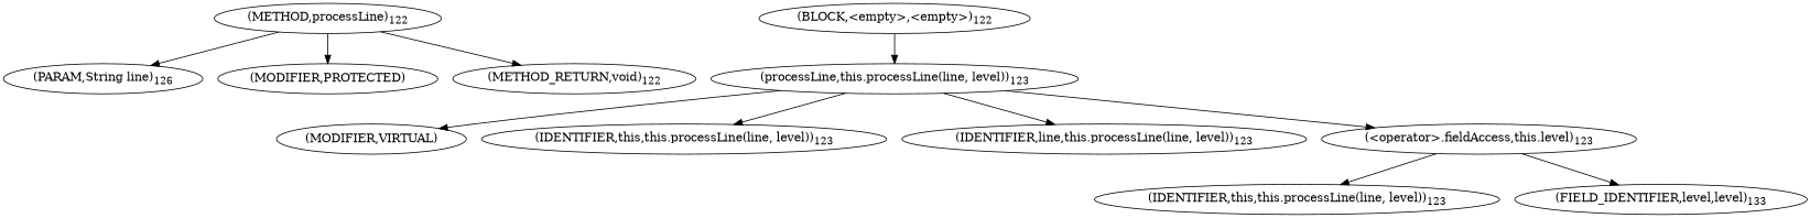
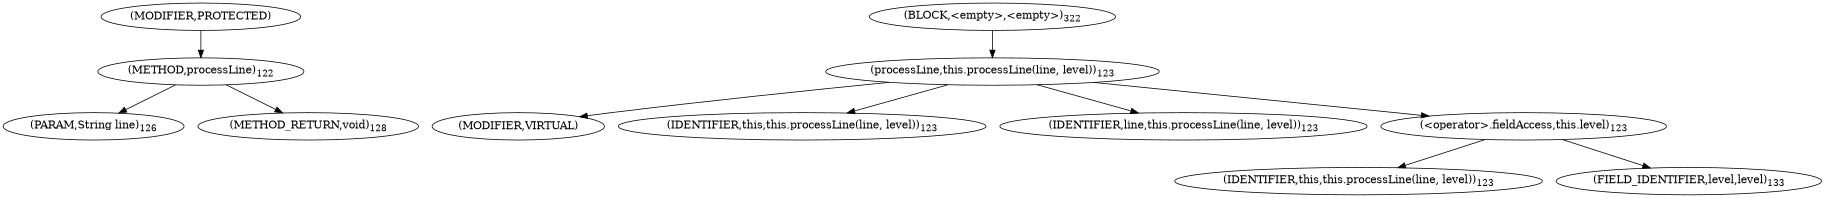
  digraph {
    n1 [label=<(METHOD,processLine)<SUB>122</SUB>>]
    n2 [label=<(PARAM,String line)<SUB>126</SUB>>]
    n3 [label=<(MODIFIER,PROTECTED)>]
-   n4 [label=<(METHOD_RETURN,void)<SUB>122</SUB>>]
-   n5 [label=<(BLOCK,&lt;empty&gt;,&lt;empty&gt;)<SUB>122</SUB>>]
+   n4 [label=<(METHOD_RETURN,void)<SUB>128</SUB>>]
+   n5 [label=<(BLOCK,&lt;empty&gt;,&lt;empty&gt;)<SUB>322</SUB>>]
    n6 [label=<(processLine,this.processLine(line, level))<SUB>123</SUB>>]
    n7 [label=<(MODIFIER,VIRTUAL)>]
    n8 [label=<(IDENTIFIER,this,this.processLine(line, level))<SUB>123</SUB>>]
    n9 [label=<(IDENTIFIER,line,this.processLine(line, level))<SUB>123</SUB>>]
    n10 [label=<(&lt;operator&gt;.fieldAccess,this.level)<SUB>123</SUB>>]
    n11 [label=<(IDENTIFIER,this,this.processLine(line, level))<SUB>123</SUB>>]
    n12 [label=<(FIELD_IDENTIFIER,level,level)<SUB>133</SUB>>]
    n1 -> n2
-   n1 -> n3
+   n3 -> n1
    n1 -> n4
    n5 -> n6
    n6 -> n7
    n6 -> n8
    n6 -> n9
    n6 -> n10
    n10 -> n11
    n10 -> n12
  }
